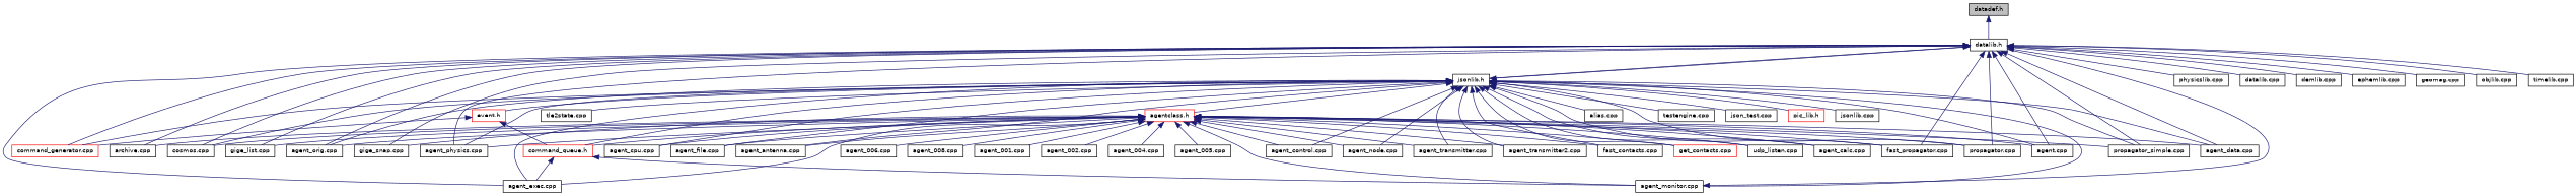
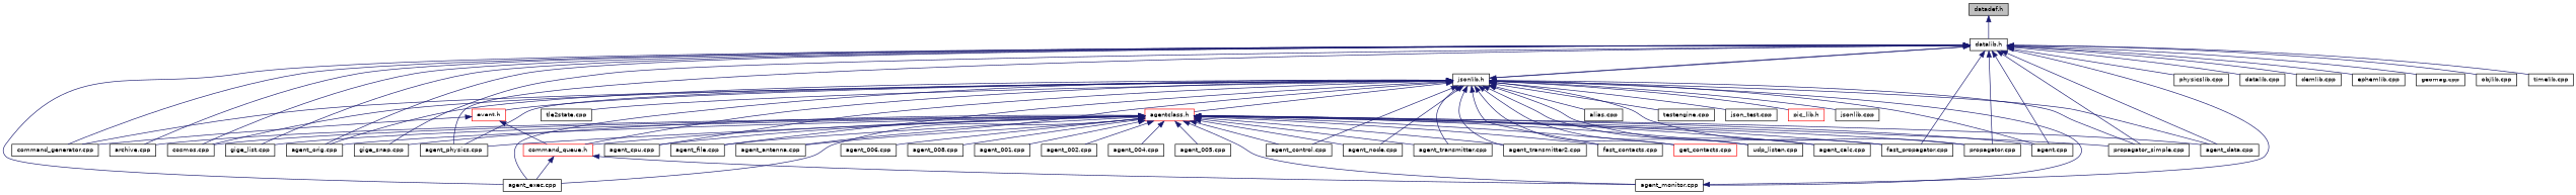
  digraph {
    node [color=black fillcolor=white fontname=Helvetica fontsize=10 shape=record style=filled]
    edge [color=midnightblue dir=back fontname=Helvetica fontsize=10 labelfontname=Helvetica labelfontsize=10 style=solid]
    n1 [fillcolor=grey75 fontcolor=black height=0.2 label="datadef.h" width=0.4]
    n2 [height=0.2 label="datalib.h" width=0.4]
    n3 [height=0.2 label="propagator_simple.cpp" width=0.4]
    n4 [height=0.2 label="physicslib.cpp" width=0.4]
    n5 [height=0.2 label="datalib.cpp" width=0.4]
    n6 [height=0.2 label="demlib.cpp" width=0.4]
    n7 [height=0.2 label="ephemlib.cpp" width=0.4]
    n8 [height=0.2 label="geomag.cpp" width=0.4]
    n9 [height=0.2 label="jsonlib.h" width=0.4]
    n10 [height=0.2 label="agent_exec.cpp" width=0.4]
    n11 [height=0.2 label="agent.cpp" width=0.4]
    n12 [height=0.2 label="agent_data.cpp" width=0.4]
    n13 [height=0.2 label="cosmos.cpp" width=0.4]
    n14 [height=0.2 label="agent_orig.cpp" width=0.4]
    n15 [height=0.2 label="agent_physics.cpp" width=0.4]
    n16 [height=0.2 label="archive.cpp" width=0.4]
    n17 [height=0.2 label="fast_propagator.cpp" width=0.4]
    n18 [height=0.2 label="gige_list.cpp" width=0.4]
    n19 [height=0.2 label="gige_snap.cpp" width=0.4]
    n20 [height=0.2 label="propagator.cpp" width=0.4]
-   n21 [color=red height=0.2 label="command_generator.cpp" width=0.4]
+   n21 [height=0.2 label="command_generator.cpp" width=0.4]
    n22 [height=0.2 label="objlib.cpp" width=0.4]
    n23 [height=0.2 label="timelib.cpp" width=0.4]
    n24 [height=0.2 label="agent_monitor.cpp" width=0.4]
    n25 [height=0.2 label="agent_calc.cpp" width=0.4]
    n26 [height=0.2 label="alias.cpp" width=0.4]
    n27 [height=0.2 label="testengine.cpp" width=0.4]
    n28 [height=0.2 label="json_test.cpp" width=0.4]
    n29 [color=red height=0.2 label="agentclass.h" width=0.4]
    n30 [color=red height=0.2 label="command_queue.h" width=0.4]
    n31 [height=0.2 label="agent_cpu.cpp" width=0.4]
    n32 [height=0.2 label="agent_file.cpp" width=0.4]
    n33 [height=0.2 label="agent_antenna.cpp" width=0.4]
    n34 [height=0.2 label="agent_control.cpp" width=0.4]
    n35 [height=0.2 label="agent_node.cpp" width=0.4]
    n36 [height=0.2 label="agent_transmitter.cpp" width=0.4]
    n37 [height=0.2 label="agent_transmitter2.cpp" width=0.4]
    n38 [height=0.2 label="fast_contacts.cpp" width=0.4]
    n39 [color=red height=0.2 label="get_contacts.cpp" width=0.4]
    n40 [height=0.2 label="udp_listen.cpp" width=0.4]
    n41 [color=red height=0.2 label="pic_lib.h" width=0.4]
    n42 [color=red height=0.2 label="event.h" width=0.4]
    n43 [height=0.2 label="jsonlib.cpp" width=0.4]
    n44 [height=0.2 label="tle2state.cpp" width=0.4]
    n45 [height=0.2 label="agent_001.cpp" width=0.4]
    n46 [height=0.2 label="agent_002.cpp" width=0.4]
    n47 [height=0.2 label="agent_004.cpp" width=0.4]
    n48 [height=0.2 label="agent_005.cpp" width=0.4]
    n49 [height=0.2 label="agent_006.cpp" width=0.4]
    n50 [height=0.2 label="agent_008.cpp" width=0.4]
    n1 -> n2
    n2 -> n3
    n2 -> n4
    n2 -> n5
    n2 -> n6
    n2 -> n7
    n2 -> n8
    n2 -> n9
    n2 -> n10
    n2 -> n11
    n2 -> n12
    n2 -> n13
    n2 -> n14
    n2 -> n15
    n2 -> n16
    n2 -> n17
    n2 -> n18
    n2 -> n19
    n2 -> n20
    n2 -> n21
    n2 -> n22
    n2 -> n23
    n9 -> n2
    n9 -> n3
    n9 -> n10
    n9 -> n11
    n9 -> n12
    n9 -> n13
    n9 -> n14
    n9 -> n15
    n9 -> n17
    n9 -> n20
    n9 -> n21
    n9 -> n24
    n9 -> n25
    n9 -> n26
    n9 -> n27
    n9 -> n28
    n9 -> n29
    n9 -> n30
    n9 -> n31
    n9 -> n32
    n9 -> n33
    n9 -> n34
    n9 -> n35
    n9 -> n36
    n9 -> n37
    n9 -> n38
    n9 -> n39
    n9 -> n40
    n9 -> n41
    n9 -> n42
    n9 -> n43
    n9 -> n44
    n24 -> n2
    n29 -> n3
    n29 -> n10
    n29 -> n11
    n29 -> n12
    n29 -> n13
    n29 -> n14
    n29 -> n15
    n29 -> n16
    n29 -> n17
    n29 -> n18
    n29 -> n19
    n29 -> n20
    n29 -> n24
    n29 -> n25
    n29 -> n30
    n29 -> n31
    n29 -> n32
    n29 -> n33
    n29 -> n34
    n29 -> n35
    n29 -> n36
    n29 -> n37
    n29 -> n38
    n29 -> n39
    n29 -> n40
    n29 -> n45
    n29 -> n46
    n29 -> n47
    n29 -> n48
    n29 -> n49
    n29 -> n50
    n30 -> n10
    n30 -> n24
    n42 -> n21
    n42 -> n30
  }
